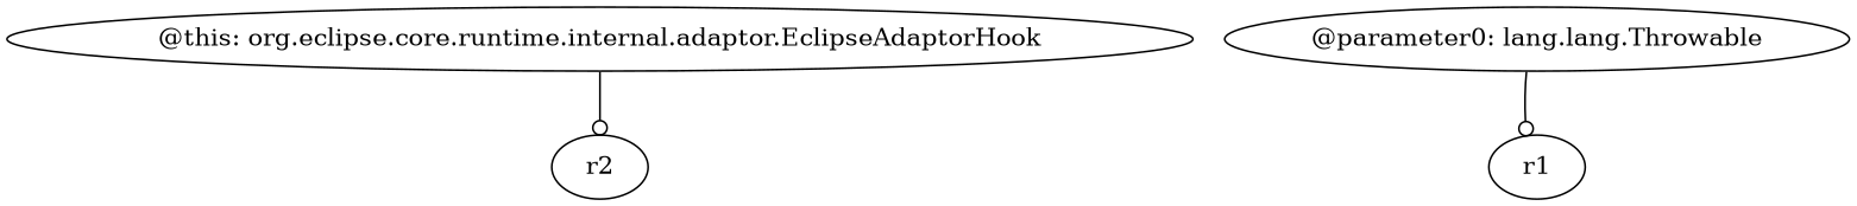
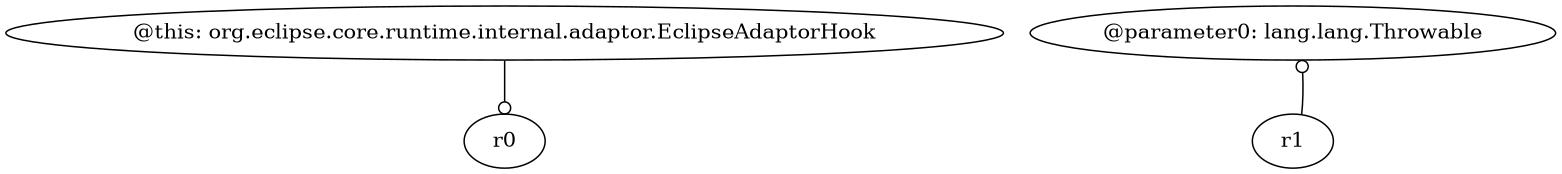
  digraph {
    edge [arrowhead=odot]
    n1 [label="@this: org.eclipse.core.runtime.internal.adaptor.EclipseAdaptorHook"]
-   n2 [label=r2]
+   n2 [label=r0]
    n3 [label="@parameter0: lang.lang.Throwable"]
    n4 [label=r1]
    n1 -> n2
-   n3 -> n4
+   n4 -> n3
  }
